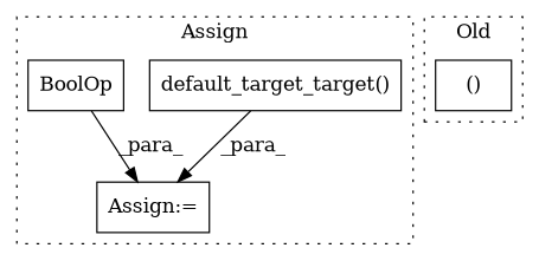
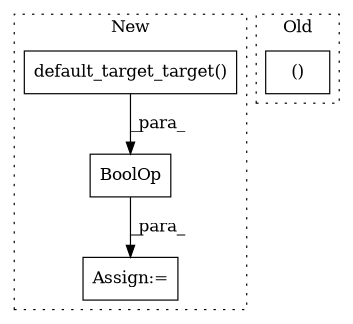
  digraph {
    node [shape=box]
    n1 [a=75 l=32 label="default_target_target()" s=4477]
    n2 [a=72 l=58 label=BoolOp s=4451]
    n3 [a=68 l=3 label="Assign:=" s=4448]
    n4 [a=54 l=13 label="()" s=4293]
    subgraph cluster_1 {
-     label=Assign
+     label=New
      style=dotted
      n1
      n2
      n3
    }
    subgraph cluster_2 {
      label=Old
      style=dotted
      n4
    }
-   n1 -> n3 [label=_para_]
+   n1 -> n2 [label=_para_]
    n2 -> n3 [label=_para_]
  }
